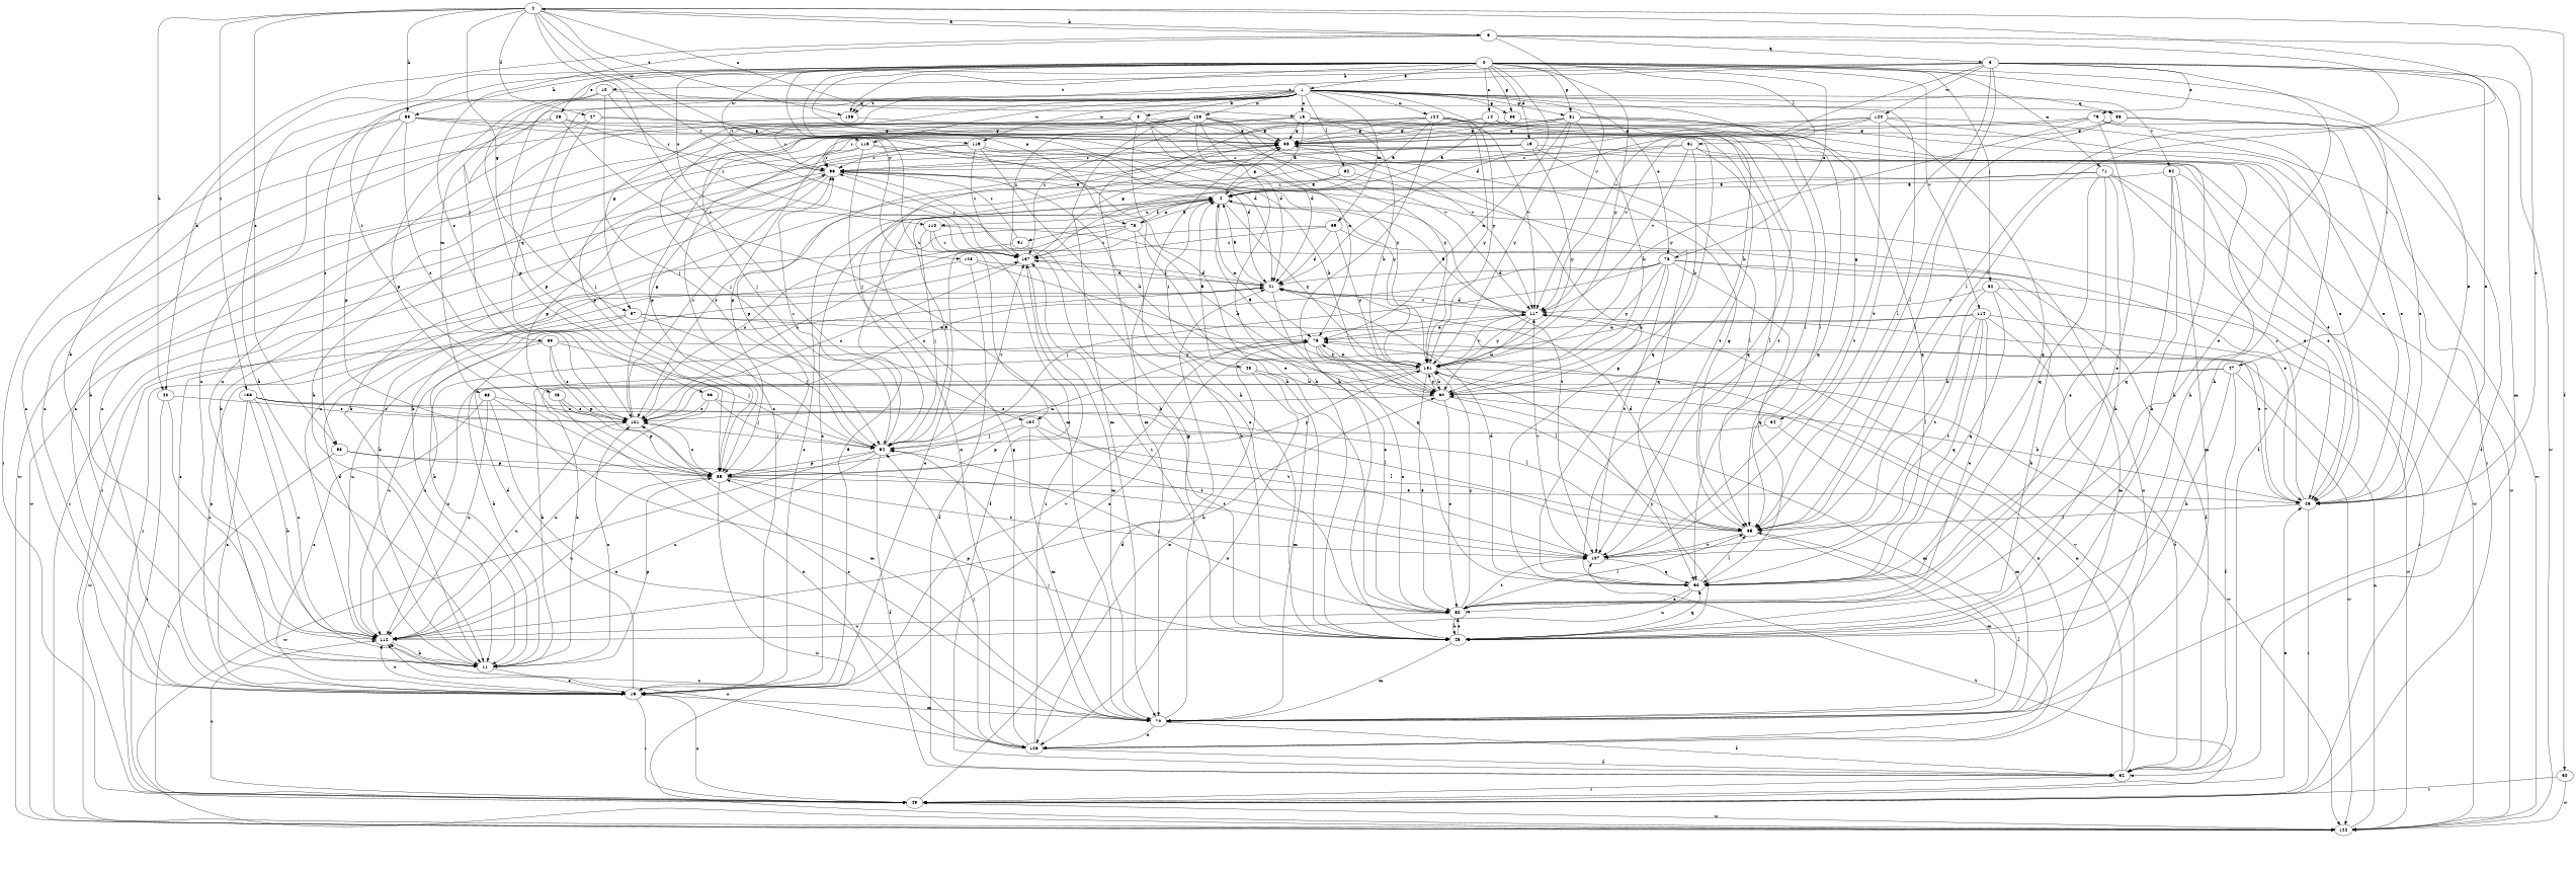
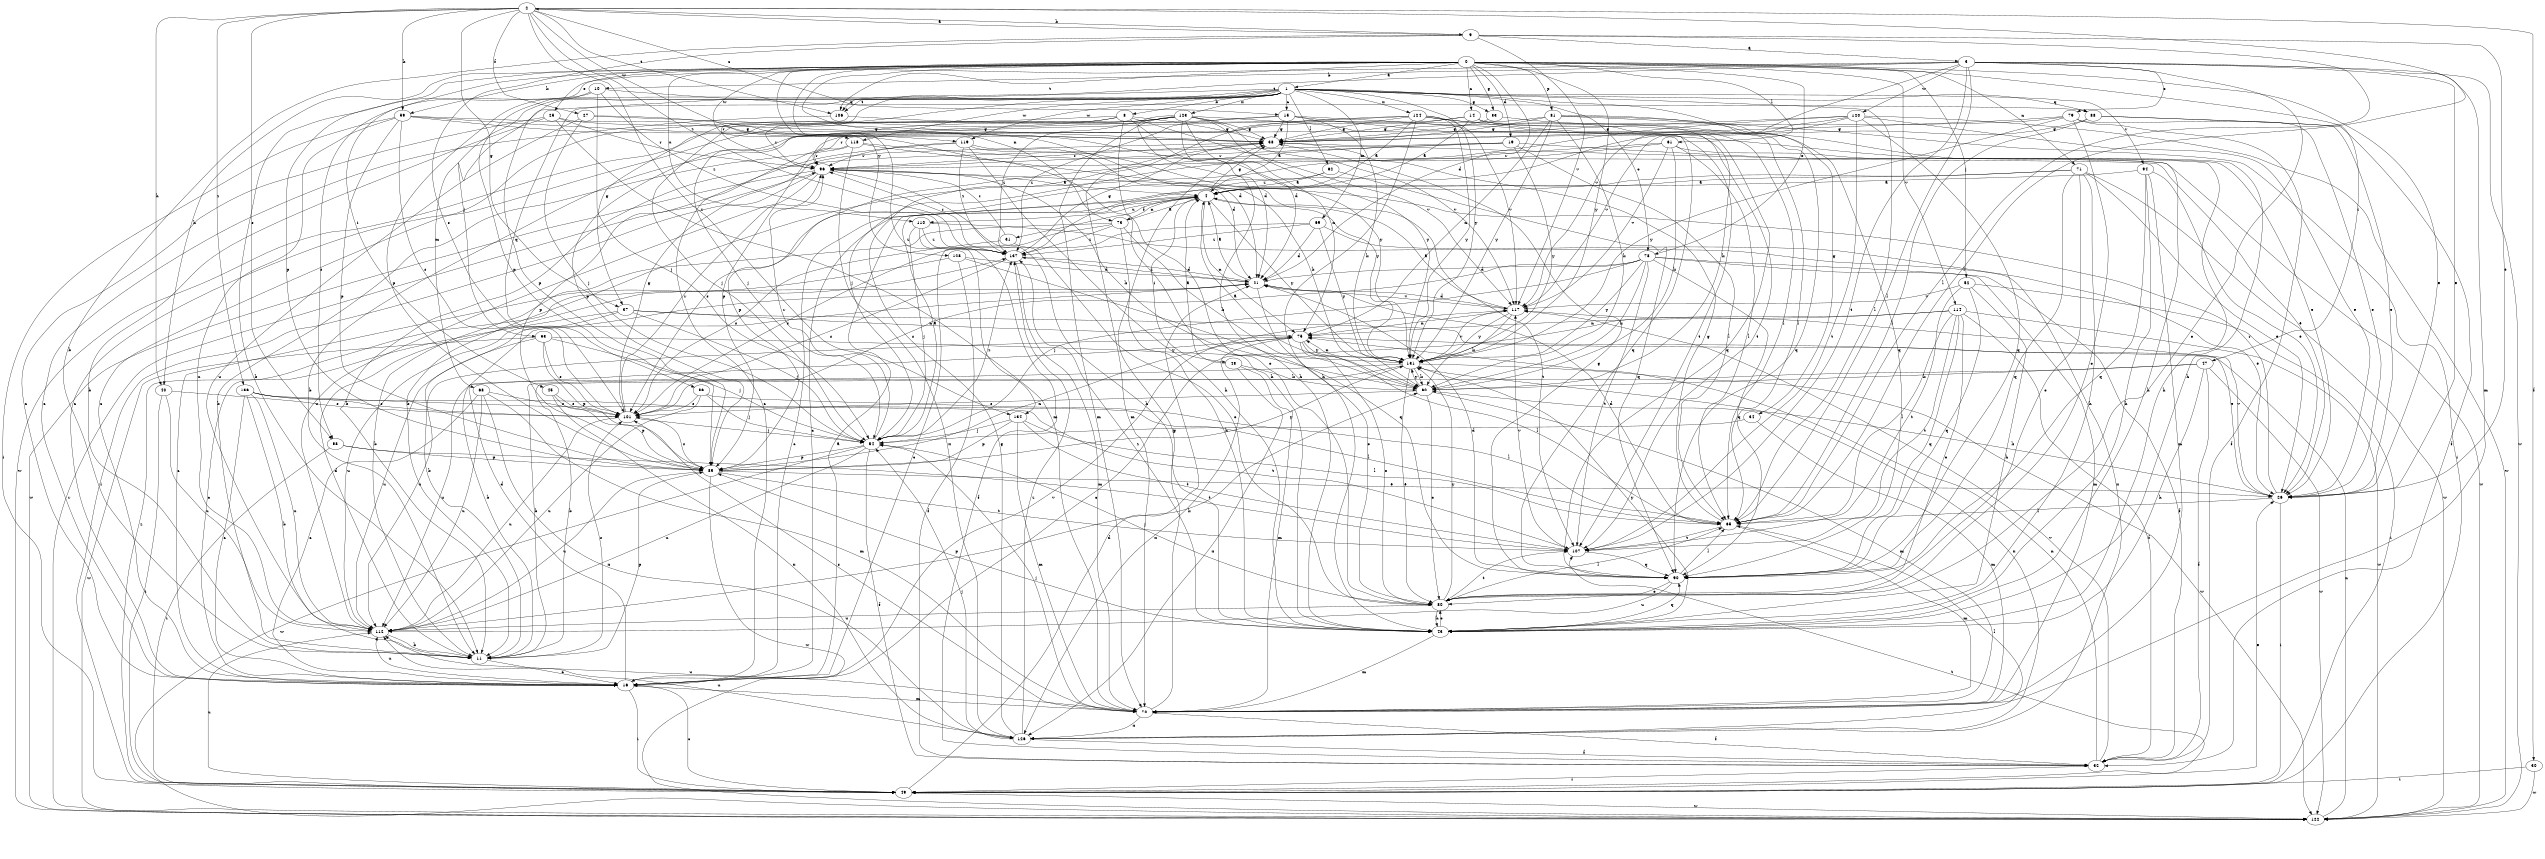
  strict digraph {
    0
    1
    14
    19
    21
    25
    26
    33
    40
    45
    47
    52
    59
    61
    71
    73
    78
    81
    106
    110
    114
    118
    128
    131
    134
    8
    15
    34
    37
    53
    62
    65
    68
    69
    85
    86
    88
    94
    96
    98
    119
    123
    124
    4
    16
    38
    60
    43
    11
    137
    80
    117
    70
    49
    90
    101
    112
    126
    122
    32
    107
    54
    75
    2
    9
    27
    30
    n68 [label=136]
    3
    10
    79
    120
    31
    48
    0 -> 1 [label=a]
    0 -> 14 [label=c]
    0 -> 19 [label=d]
    0 -> 21 [label=d]
    0 -> 25 [label=e]
    0 -> 26 [label=e]
    0 -> 33 [label=g]
    0 -> 40 [label=h]
    0 -> 45 [label=i]
    0 -> 47 [label=i]
    0 -> 52 [label=j]
    0 -> 59 [label=k]
    0 -> 61 [label=l]
    0 -> 71 [label=n]
    0 -> 73 [label=n]
    0 -> 78 [label=o]
    0 -> 81 [label=p]
    0 -> 106 [label=t]
    0 -> 110 [label=u]
    0 -> 114 [label=v]
    0 -> 118 [label=w]
    0 -> 128 [label=y]
    0 -> 131 [label=y]
    0 -> 134 [label=z]
    1 -> 33 [label=g]
    1 -> 78 [label=o]
-   1 -> 81 [label=p]
    1 -> 106 [label=t]
    1 -> 118 [label=w]
    1 -> 131 [label=y]
    1 -> 8 [label=b]
    1 -> 15 [label=c]
    1 -> 34 [label=g]
    1 -> 37 [label=g]
    1 -> 53 [label=j]
    1 -> 62 [label=l]
    1 -> 65 [label=l]
    1 -> 68 [label=m]
    1 -> 69 [label=m]
    1 -> 85 [label=p]
    1 -> 86 [label=q]
    1 -> 88 [label=q]
    1 -> 94 [label=r]
    1 -> 96 [label=r]
    1 -> 98 [label=s]
    1 -> 119 [label=w]
    1 -> 123 [label=x]
    1 -> 124 [label=x]
    14 -> 65 [label=l]
    14 -> 4 [label=a]
    14 -> 16 [label=c]
    14 -> 38 [label=g]
    14 -> 60 [label=k]
    19 -> 131 [label=y]
    19 -> 65 [label=l]
    19 -> 85 [label=p]
    19 -> 96 [label=r]
    19 -> 43 [label=h]
    19 -> 11 [label=b]
    21 -> 4 [label=a]
    21 -> 11 [label=b]
    21 -> 137 [label=z]
    21 -> 80 [label=o]
    21 -> 117 [label=v]
    25 -> 96 [label=r]
    25 -> 16 [label=c]
    25 -> 38 [label=g]
    25 -> 11 [label=b]
    25 -> 70 [label=m]
    26 -> 65 [label=l]
    26 -> 96 [label=r]
    26 -> 60 [label=k]
    26 -> 117 [label=v]
    26 -> 49 [label=i]
    33 -> 38 [label=g]
    33 -> 90 [label=q]
    40 -> 49 [label=i]
    40 -> 101 [label=s]
    40 -> 112 [label=u]
    45 -> 85 [label=p]
    45 -> 101 [label=s]
    45 -> 126 [label=x]
    47 -> 60 [label=k]
    47 -> 43 [label=h]
    47 -> 11 [label=b]
    47 -> 122 [label=w]
    47 -> 32 [label=f]
    52 -> 43 [label=h]
    52 -> 117 [label=v]
    52 -> 49 [label=i]
    52 -> 90 [label=q]
    52 -> 107 [label=t]
    59 -> 21 [label=d]
    59 -> 85 [label=p]
    59 -> 38 [label=g]
    59 -> 80 [label=o]
    59 -> 49 [label=i]
    59 -> 101 [label=s]
    59 -> 112 [label=u]
    61 -> 65 [label=l]
    61 -> 96 [label=r]
    61 -> 60 [label=k]
    61 -> 43 [label=h]
    61 -> 11 [label=b]
    61 -> 117 [label=v]
    71 -> 26 [label=e]
    71 -> 4 [label=a]
    71 -> 16 [label=c]
    71 -> 43 [label=h]
    71 -> 80 [label=o]
    71 -> 90 [label=q]
    71 -> 122 [label=w]
    73 -> 4 [label=a]
    73 -> 16 [label=c]
    73 -> 60 [label=k]
    73 -> 43 [label=h]
    73 -> 11 [label=b]
    73 -> 137 [label=z]
    78 -> 21 [label=d]
    78 -> 131 [label=y]
    78 -> 60 [label=k]
    78 -> 70 [label=m]
    78 -> 90 [label=q]
    78 -> 101 [label=s]
    78 -> 32 [label=f]
    78 -> 107 [label=t]
    78 -> 54 [label=j]
    81 -> 131 [label=y]
-   81 -> 85 [label=p]
+   0 -> 85 [label=p]
    81 -> 38 [label=g]
    81 -> 60 [label=k]
    81 -> 43 [label=h]
    81 -> 11 [label=b]
    81 -> 49 [label=i]
    81 -> 90 [label=q]
    81 -> 75 [label=n]
    106 -> 26 [label=e]
    106 -> 16 [label=c]
    110 -> 26 [label=e]
    110 -> 137 [label=z]
    110 -> 32 [label=f]
    110 -> 54 [label=j]
    114 -> 65 [label=l]
    114 -> 16 [label=c]
    114 -> 80 [label=o]
    114 -> 90 [label=q]
    114 -> 122 [label=w]
    114 -> 32 [label=f]
    114 -> 107 [label=t]
    114 -> 75 [label=n]
    118 -> 26 [label=e]
    118 -> 96 [label=r]
    118 -> 60 [label=k]
    118 -> 11 [label=b]
    118 -> 126 [label=x]
    128 -> 21 [label=d]
    128 -> 16 [label=c]
    128 -> 90 [label=q]
    128 -> 32 [label=f]
    131 -> 60 [label=k]
    131 -> 11 [label=b]
    131 -> 80 [label=e]
    131 -> 117 [label=v]
    131 -> 112 [label=u]
    131 -> 126 [label=x]
    131 -> 122 [label=w]
    131 -> 75 [label=n]
    134 -> 65 [label=l]
    134 -> 85 [label=p]
    134 -> 70 [label=m]
    134 -> 107 [label=t]
    134 -> 54 [label=j]
    8 -> 21 [label=d]
    8 -> 96 [label=r]
    8 -> 16 [label=c]
    8 -> 38 [label=g]
    8 -> 43 [label=h]
    8 -> 117 [label=v]
    8 -> 54 [label=j]
    15 -> 4 [label=a]
    15 -> 38 [label=g]
    15 -> 60 [label=k]
    15 -> 137 [label=z]
    15 -> 90 [label=q]
    15 -> 107 [label=t]
    15 -> 54 [label=j]
    34 -> 70 [label=m]
    34 -> 54 [label=j]
    37 -> 26 [label=e]
    37 -> 16 [label=c]
    37 -> 112 [label=u]
    37 -> 54 [label=j]
    37 -> 75 [label=n]
    53 -> 131 [label=y]
    53 -> 85 [label=p]
    53 -> 101 [label=s]
    53 -> 112 [label=u]
    53 -> 122 [label=w]
    53 -> 54 [label=j]
    62 -> 4 [label=a]
    62 -> 90 [label=q]
    62 -> 101 [label=s]
    65 -> 21 [label=d]
    65 -> 38 [label=g]
    65 -> 70 [label=m]
    65 -> 107 [label=t]
    68 -> 16 [label=c]
    68 -> 70 [label=m]
    68 -> 101 [label=s]
    68 -> 112 [label=u]
    68 -> 126 [label=x]
    69 -> 21 [label=d]
    69 -> 131 [label=y]
    69 -> 137 [label=z]
    69 -> 101 [label=s]
    69 -> 126 [label=x]
    85 -> 26 [label=e]
    85 -> 131 [label=y]
    85 -> 101 [label=s]
    85 -> 112 [label=u]
    85 -> 122 [label=w]
    85 -> 107 [label=t]
    85 -> 75 [label=n]
    86 -> 65 [label=l]
    86 -> 101 [label=s]
    86 -> 112 [label=u]
    86 -> 54 [label=j]
    88 -> 26 [label=e]
    88 -> 65 [label=l]
    88 -> 38 [label=g]
    88 -> 32 [label=f]
    94 -> 26 [label=e]
    94 -> 4 [label=a]
    94 -> 43 [label=h]
    94 -> 70 [label=m]
    94 -> 90 [label=q]
    96 -> 4 [label=a]
    96 -> 60 [label=k]
    96 -> 43 [label=h]
    96 -> 49 [label=i]
    96 -> 112 [label=u]
    96 -> 122 [label=w]
    98 -> 85 [label=p]
    98 -> 49 [label=i]
    98 -> 107 [label=t]
    119 -> 21 [label=d]
    119 -> 131 [label=y]
    119 -> 85 [label=p]
    119 -> 96 [label=r]
    119 -> 43 [label=h]
    119 -> 137 [label=z]
    123 -> 21 [label=d]
    123 -> 131 [label=y]
    123 -> 96 [label=r]
    123 -> 16 [label=c]
    123 -> 38 [label=g]
    123 -> 43 [label=h]
    123 -> 137 [label=z]
    123 -> 117 [label=v]
    123 -> 70 [label=m]
    123 -> 122 [label=w]
    123 -> 107 [label=t]
    123 -> 75 [label=n]
    124 -> 131 [label=y]
    124 -> 65 [label=l]
    124 -> 85 [label=p]
    124 -> 4 [label=a]
    124 -> 38 [label=g]
    124 -> 43 [label=h]
    124 -> 117 [label=v]
    124 -> 70 [label=m]
    124 -> 90 [label=q]
    4 -> 73 [label=n]
    4 -> 110 [label=u]
    4 -> 131 [label=y]
    4 -> 16 [label=c]
    4 -> 38 [label=g]
    4 -> 107 [label=t]
    4 -> 75 [label=n]
    4 -> 31 [label=f]
    4 -> 48 [label=i]
    16 -> 21 [label=d]
    16 -> 4 [label=a]
    16 -> 117 [label=v]
    16 -> 70 [label=m]
    16 -> 49 [label=i]
    16 -> 112 [label=u]
    38 -> 96 [label=r]
    38 -> 122 [label=w]
    60 -> 131 [label=y]
    60 -> 4 [label=a]
    60 -> 80 [label=o]
    60 -> 70 [label=m]
    60 -> 101 [label=s]
    43 -> 131 [label=y]
    43 -> 85 [label=p]
    43 -> 137 [label=z]
    43 -> 80 [label=o]
    43 -> 70 [label=m]
    43 -> 90 [label=q]
    11 -> 21 [label=d]
    11 -> 85 [label=p]
    11 -> 16 [label=c]
    11 -> 101 [label=s]
    137 -> 21 [label=d]
    137 -> 96 [label=r]
    137 -> 38 [label=g]
    137 -> 70 [label=m]
    137 -> 101 [label=s]
    80 -> 131 [label=y]
    80 -> 65 [label=l]
    80 -> 43 [label=h]
    80 -> 112 [label=u]
    80 -> 107 [label=t]
    80 -> 54 [label=j]
    117 -> 21 [label=d]
    117 -> 131 [label=y]
    117 -> 4 [label=a]
    117 -> 60 [label=k]
    117 -> 75 [label=n]
    70 -> 38 [label=g]
    70 -> 101 [label=s]
    70 -> 112 [label=u]
    70 -> 126 [label=x]
    70 -> 32 [label=f]
    70 -> 54 [label=j]
    49 -> 21 [label=d]
    49 -> 26 [label=e]
    49 -> 16 [label=c]
    49 -> 137 [label=z]
    49 -> 112 [label=u]
    49 -> 122 [label=w]
    49 -> 107 [label=t]
    90 -> 21 [label=d]
    90 -> 65 [label=l]
    90 -> 38 [label=g]
    90 -> 80 [label=o]
    90 -> 112 [label=u]
    101 -> 96 [label=r]
    101 -> 38 [label=g]
    101 -> 112 [label=u]
    101 -> 54 [label=j]
    112 -> 60 [label=k]
    112 -> 11 [label=b]
    126 -> 65 [label=l]
    126 -> 38 [label=g]
    126 -> 137 [label=z]
    126 -> 112 [label=u]
    126 -> 32 [label=f]
    126 -> 54 [label=j]
    122 -> 96 [label=r]
    122 -> 75 [label=n]
    32 -> 117 [label=v]
    32 -> 49 [label=i]
    32 -> 75 [label=n]
    107 -> 117 [label=v]
    107 -> 90 [label=q]
    54 -> 85 [label=p]
    54 -> 96 [label=r]
    54 -> 4 [label=a]
    54 -> 137 [label=z]
    54 -> 112 [label=u]
    54 -> 122 [label=w]
    54 -> 32 [label=f]
    75 -> 131 [label=y]
    75 -> 65 [label=l]
    75 -> 11 [label=b]
    75 -> 80 [label=o]
    75 -> 112 [label=u]
    75 -> 126 [label=x]
    2 -> 40 [label=h]
    2 -> 59 [label=k]
    2 -> 106 [label=t]
    2 -> 134 [label=z]
    2 -> 15 [label=c]
    2 -> 37 [label=g]
    2 -> 65 [label=l]
    2 -> 98 [label=s]
    2 -> 119 [label=w]
    2 -> 137 [label=z]
    2 -> 9 [label=b]
    2 -> 27 [label=f]
    2 -> 30 [label=f]
    2 -> n68 [label=z]
    9 -> 26 [label=e]
    9 -> 65 [label=l]
    9 -> 11 [label=b]
    9 -> 117 [label=v]
    9 -> 101 [label=s]
    9 -> 2 [label=a]
    9 -> 3 [label=a]
    27 -> 131 [label=y]
    27 -> 38 [label=g]
    27 -> 112 [label=u]
    27 -> 54 [label=j]
    30 -> 49 [label=i]
    30 -> 122 [label=w]
    n68 -> 65 [label=l]
    n68 -> 16 [label=c]
    n68 -> 11 [label=b]
    n68 -> 101 [label=s]
    n68 -> 112 [label=u]
    n68 -> 107 [label=t]
    3 -> 26 [label=e]
    3 -> 106 [label=t]
    3 -> 65 [label=l]
    3 -> 85 [label=p]
    3 -> 80 [label=o]
    3 -> 117 [label=v]
    3 -> 70 [label=m]
    3 -> 122 [label=w]
    3 -> 107 [label=t]
    3 -> 10 [label=b]
    3 -> 79 [label=o]
    3 -> 120 [label=w]
    10 -> 85 [label=p]
    10 -> 88 [label=q]
    10 -> 11 [label=b]
    10 -> 137 [label=z]
    10 -> 54 [label=j]
    79 -> 26 [label=e]
    79 -> 131 [label=y]
    79 -> 85 [label=p]
    79 -> 38 [label=g]
    79 -> 80 [label=o]
    79 -> 32 [label=f]
    120 -> 26 [label=e]
    120 -> 38 [label=g]
    120 -> 137 [label=z]
    120 -> 117 [label=v]
    120 -> 90 [label=q]
    120 -> 122 [label=w]
    120 -> 107 [label=t]
    120 -> 54 [label=j]
    31 -> 96 [label=r]
    31 -> 80 [label=o]
    31 -> 101 [label=s]
    48 -> 4 [label=a]
    48 -> 60 [label=k]
    48 -> 70 [label=m]
    48 -> 126 [label=x]
  }
